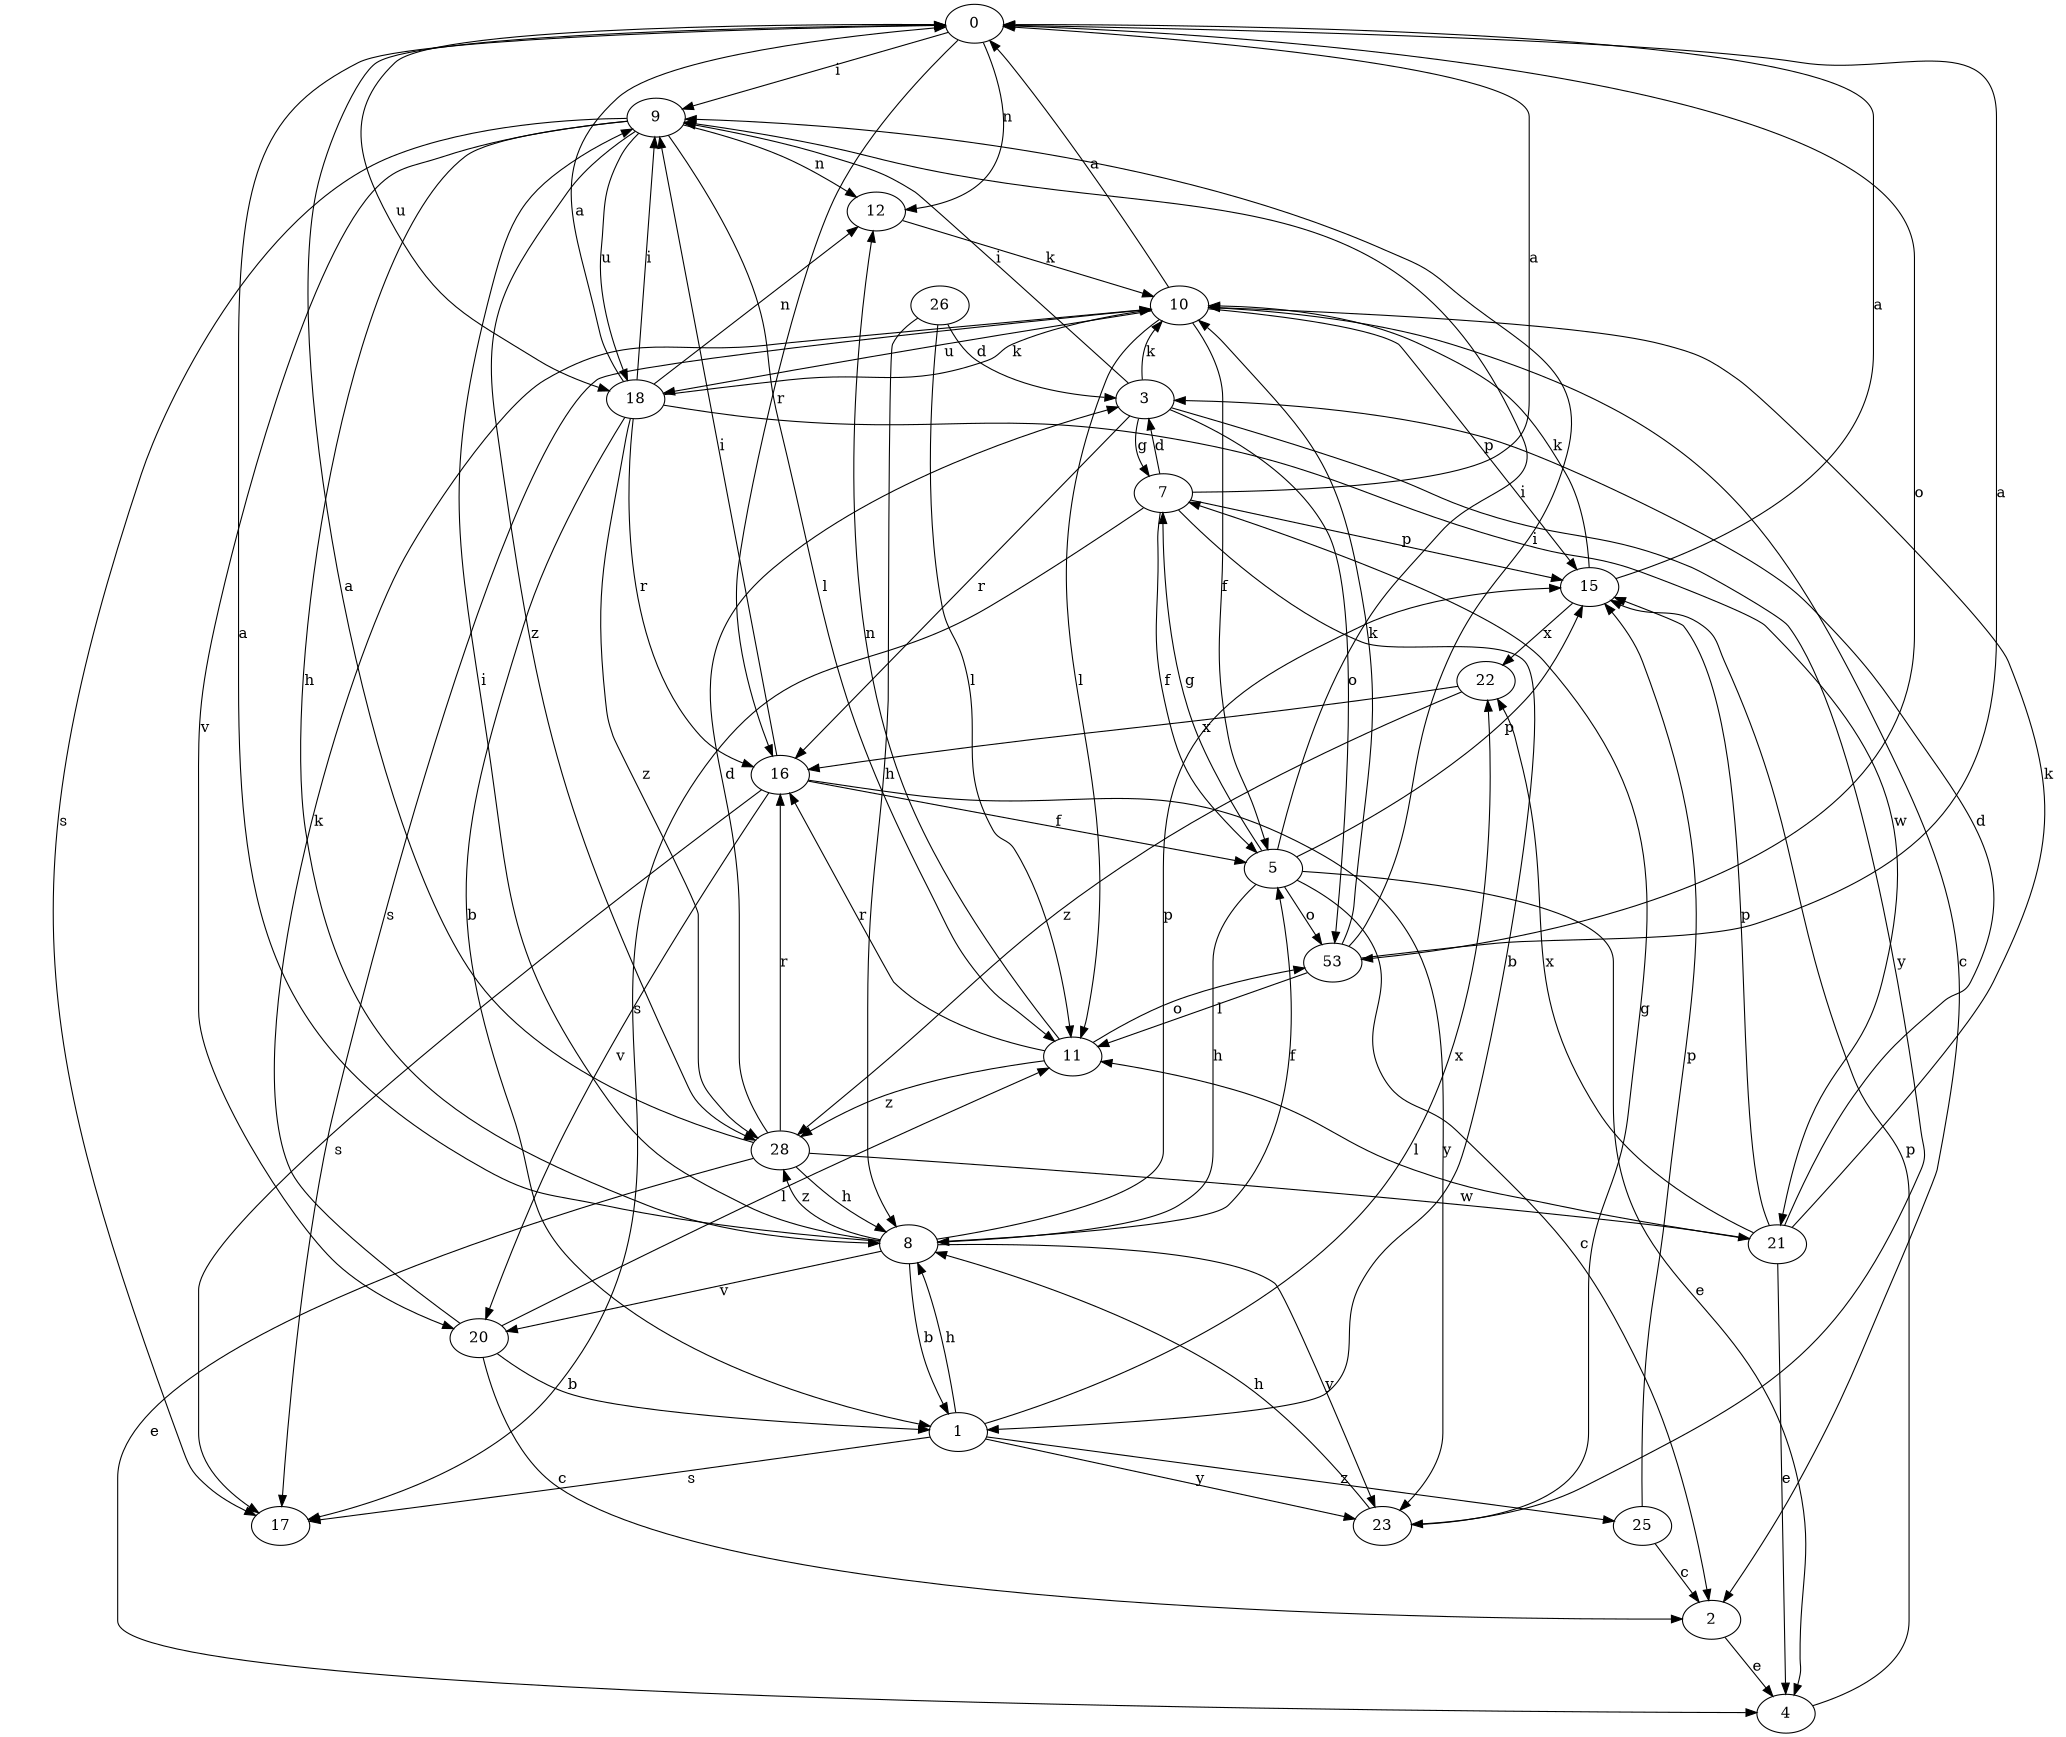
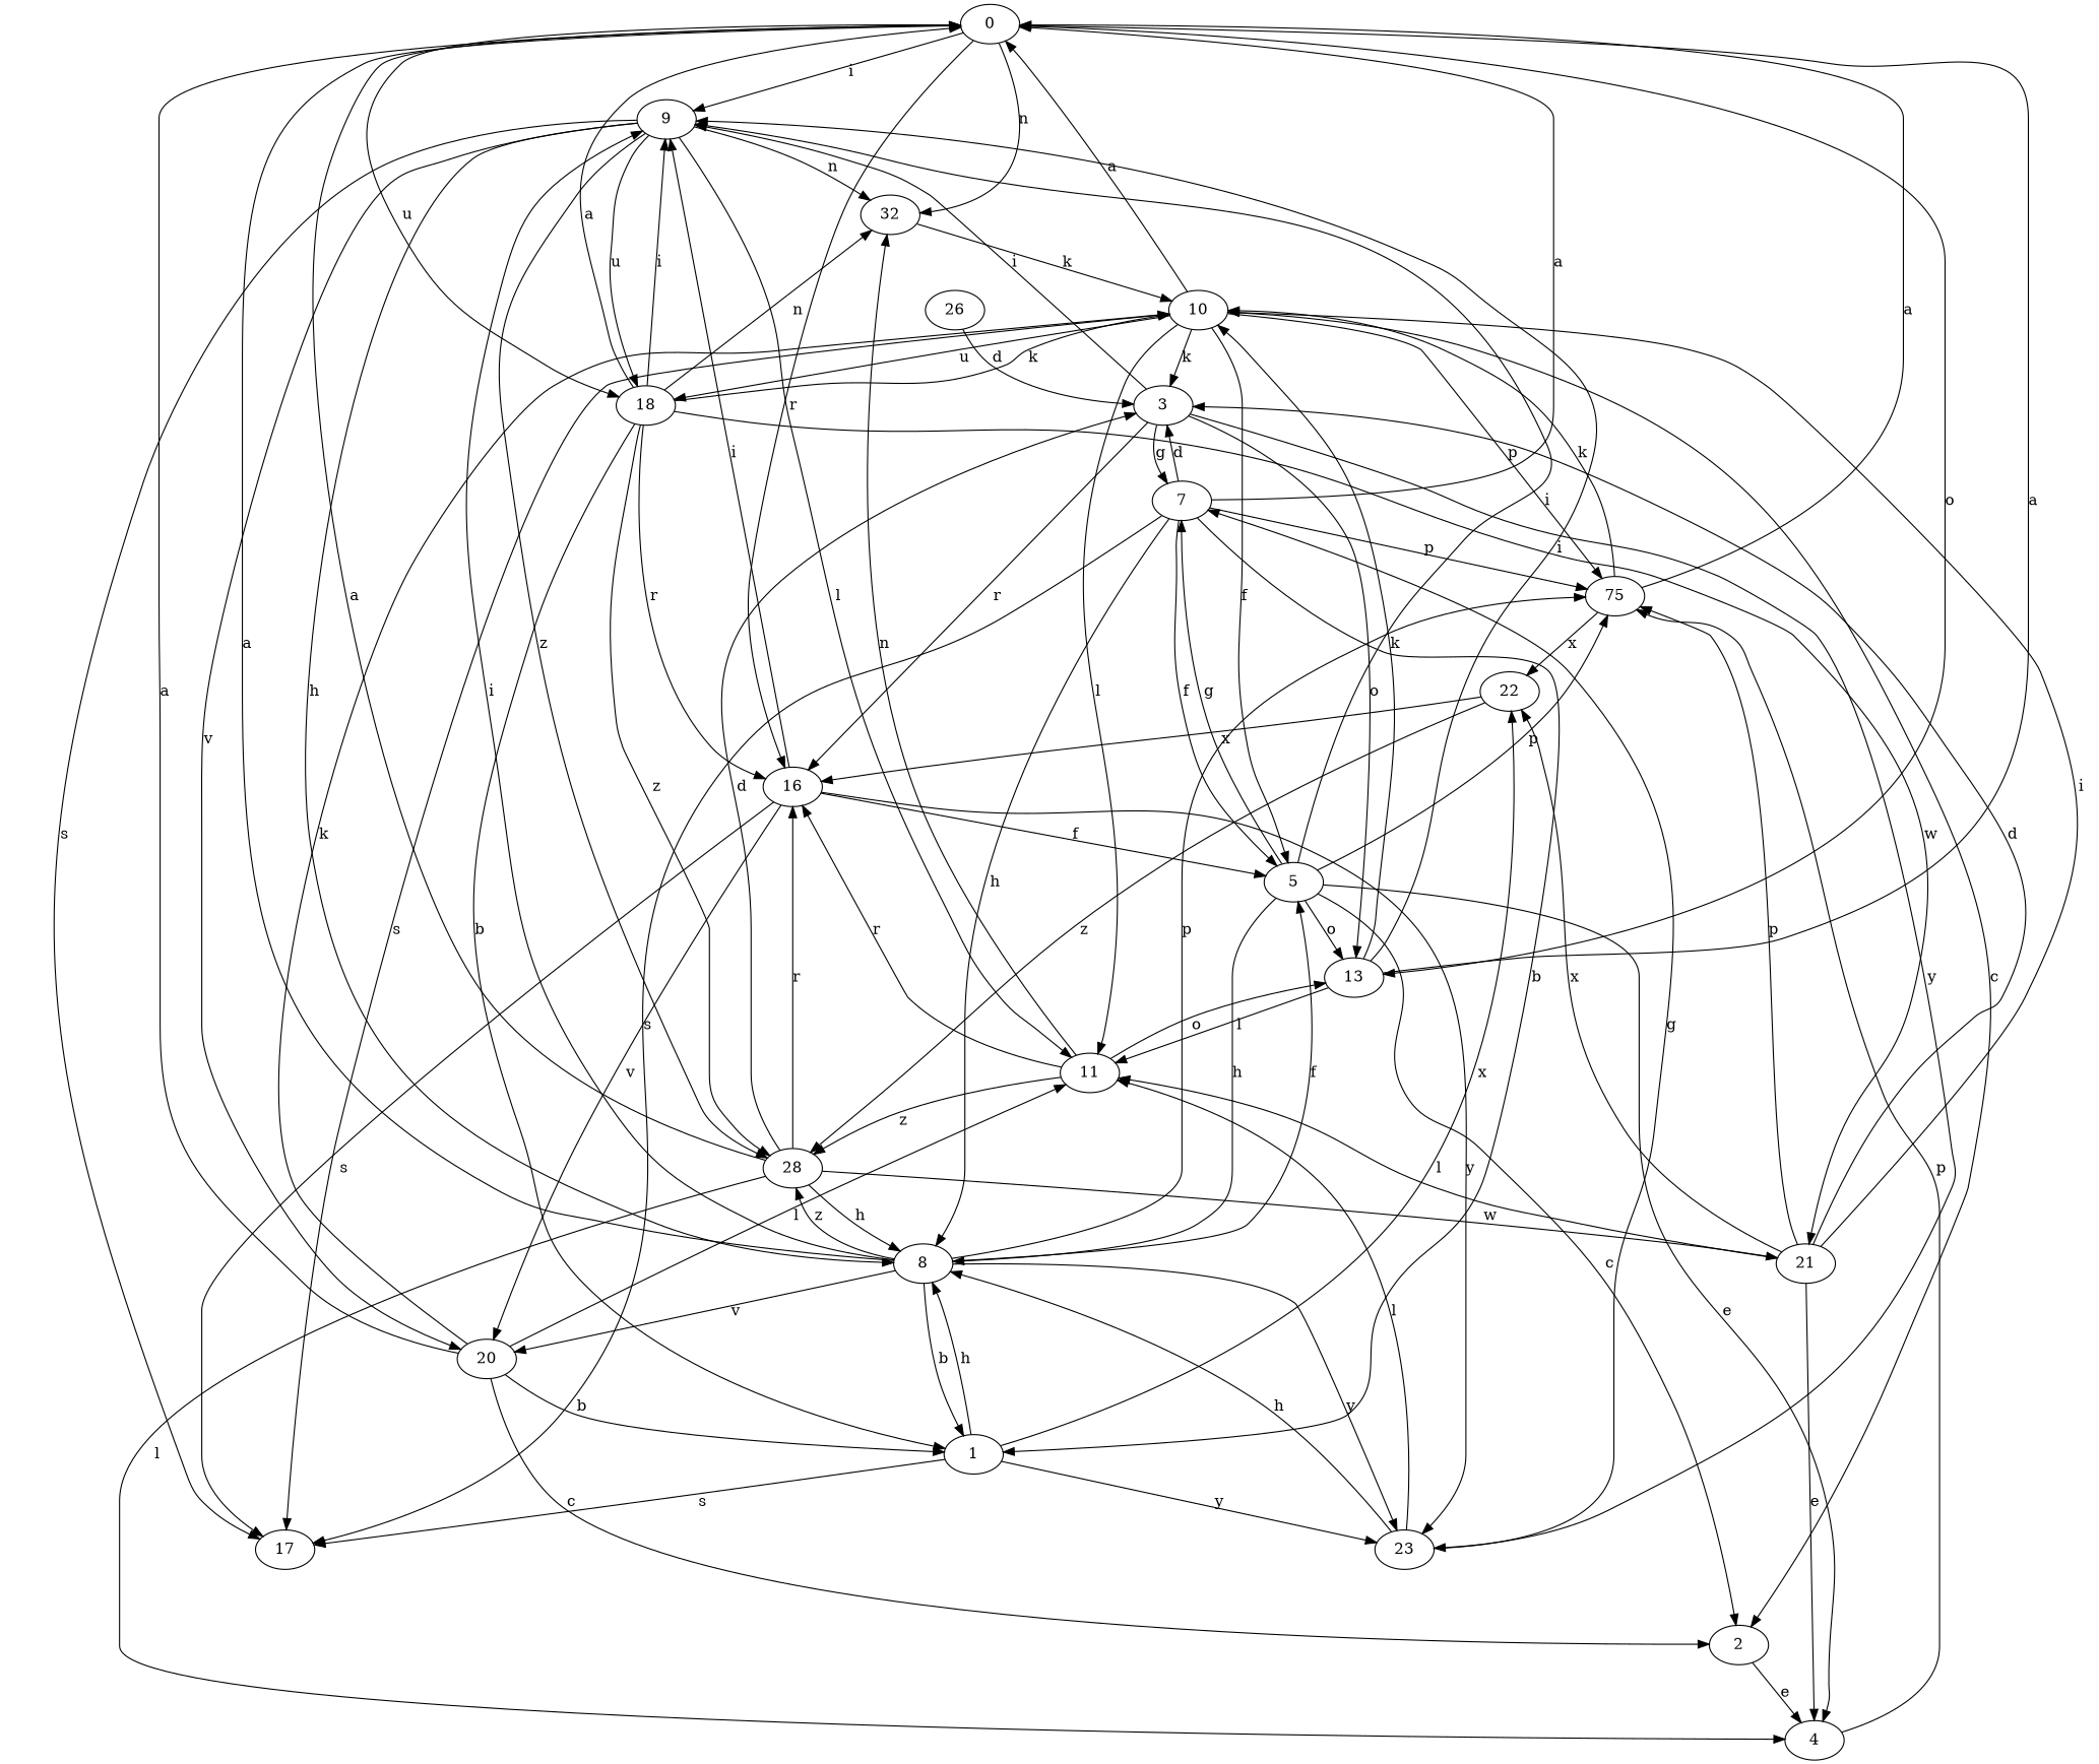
  strict digraph {
    0
    9
-   12
-   13 [label=53]
+   12 [label=32]
+   13
    16
    18
    8
    17
    20
    28
    11
    10
    23
    5
    1
    21
    22
-   25
-   15
+   15 [label=75]
    7
    2
    4
    3
    26
    0 -> 9 [label=i]
    0 -> 12 [label=n]
    0 -> 13 [label=o]
    0 -> 16 [label=r]
    0 -> 18 [label=u]
    9 -> 12 [label=n]
    9 -> 18 [label=u]
    9 -> 8 [label=h]
    9 -> 17 [label=s]
    9 -> 20 [label=v]
    9 -> 28 [label=z]
    9 -> 11 [label=l]
    12 -> 10 [label=k]
    13 -> 0 [label=a]
    13 -> 9 [label=i]
    13 -> 11 [label=l]
    13 -> 10 [label=k]
    16 -> 9 [label=i]
    16 -> 17 [label=s]
    16 -> 20 [label=v]
    16 -> 23 [label=y]
    16 -> 5 [label=f]
    18 -> 0 [label=a]
    18 -> 9 [label=i]
    18 -> 12 [label=n]
    18 -> 16 [label=r]
    18 -> 28 [label=z]
    18 -> 10 [label=k]
    18 -> 1 [label=b]
    18 -> 21 [label=w]
    8 -> 0 [label=a]
    8 -> 9 [label=i]
    8 -> 20 [label=v]
    8 -> 28 [label=z]
    8 -> 23 [label=y]
    8 -> 5 [label=f]
    8 -> 1 [label=b]
    8 -> 15 [label=p]
+   20 -> 0 [label=a]
    20 -> 11 [label=l]
    20 -> 10 [label=k]
    20 -> 1 [label=b]
    20 -> 2 [label=c]
    28 -> 0 [label=a]
    28 -> 16 [label=r]
    28 -> 8 [label=h]
    28 -> 21 [label=w]
-   28 -> 4 [label=e]
+   28 -> 4 [label=l]
    28 -> 3 [label=d]
    11 -> 12 [label=n]
    11 -> 13 [label=o]
    11 -> 16 [label=r]
    11 -> 28 [label=z]
    10 -> 0 [label=a]
    10 -> 18 [label=u]
    10 -> 17 [label=s]
    10 -> 11 [label=l]
    10 -> 5 [label=f]
    10 -> 15 [label=p]
    10 -> 2 [label=c]
    23 -> 8 [label=h]
-   26 -> 11 [label=l]
+   23 -> 11 [label=l]
    23 -> 7 [label=g]
    5 -> 9 [label=i]
    5 -> 13 [label=o]
    5 -> 8 [label=h]
    5 -> 15 [label=p]
    5 -> 7 [label=g]
    5 -> 2 [label=c]
    5 -> 4 [label=e]
    1 -> 8 [label=h]
    1 -> 17 [label=s]
    1 -> 23 [label=y]
    1 -> 22 [label=x]
-   1 -> 25 [label=z]
    21 -> 11 [label=l]
-   21 -> 10 [label=k]
+   21 -> 10 [label=i]
    21 -> 22 [label=x]
    21 -> 15 [label=p]
    21 -> 4 [label=e]
    21 -> 3 [label=d]
    22 -> 16 [label=x]
    22 -> 28 [label=z]
-   25 -> 15 [label=p]
-   25 -> 2 [label=c]
    15 -> 0 [label=a]
    15 -> 10 [label=k]
    15 -> 22 [label=x]
    7 -> 0 [label=a]
    7 -> 17 [label=s]
    7 -> 5 [label=f]
    7 -> 1 [label=b]
    7 -> 15 [label=p]
    7 -> 3 [label=d]
    2 -> 4 [label=e]
    4 -> 15 [label=p]
    3 -> 9 [label=i]
    3 -> 13 [label=o]
    3 -> 16 [label=r]
-   3 -> 10 [label=k]
+   10 -> 3 [label=k]
    3 -> 23 [label=y]
    3 -> 7 [label=g]
-   26 -> 8 [label=h]
+   7 -> 8 [label=h]
    26 -> 3 [label=d]
  }
